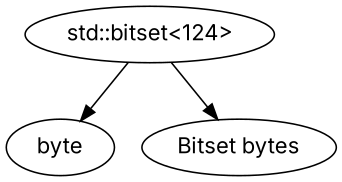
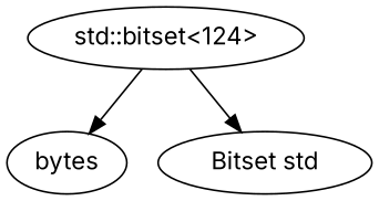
  digraph {
    fontname=Inter
    rankdir=TB
    node [fontname=Inter]
    edge [fontname=Inter]
-   n1 [label=byte]
+   n1 [label=bytes]
    n2 [label="std::bitset<124>"]
-   n3 [label="Bitset bytes"]
+   n3 [label="Bitset std"]
    subgraph sub_1 {
      rank=max
      n1
    }
    n2 -> n1
    n2 -> n3
  }
